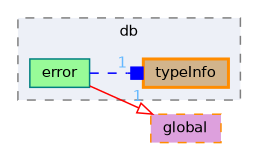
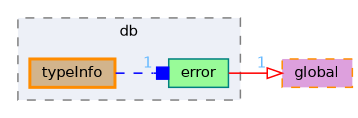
  digraph {
    compound=true
    rankdir=LR
    node [color=darkorange fontname=Helvetica fontsize=10 shape=box]
    edge [fontcolor=steelblue1 fontname=Helvetica fontsize=10 headlabel=1 labeldistance=1.5 labelfontname=Helvetica labelfontsize=10]
    n1 [color=teal fillcolor=palegreen height=0.2 label=error style=filled width=0.4]
    n2 [fillcolor=tan height=0.2 label=typeInfo style="filled,bold" width=0.4]
    n3 [fillcolor=plum height=0.2 label=global style="filled,dashed" width=0.4]
    subgraph cluster_1 {
      bgcolor="#edf0f7"
      fontname=Helvetica
      fontsize=10
      label=db
      pencolor=grey50
      style="filled,dashed"
      n1
      n2
    }
    n1 -> n3 [arrowhead=onormal color=red style=solid]
-   n1 -> n2 [arrowhead=box color=blue style=dashed]
+   n2 -> n1 [arrowhead=box color=blue style=dashed]
  }
